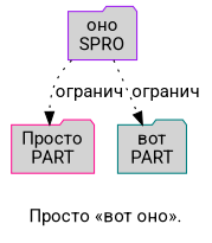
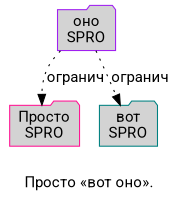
  digraph {
    fontname=Roboto
    label="Просто «вот оно»."
    node [fillcolor=lightgray fontname=Roboto penwidth=1 shape=folder style=filled]
    edge [fontname=Roboto style=dotted]
-   n1 [color=deeppink label="Просто\nPART"]
-   n2 [color=teal label="вот\nPART"]
+   n1 [color=deeppink label="Просто\nSPRO"]
+   n2 [color=teal label="вот\nSPRO"]
    n3 [color=purple label="оно\nSPRO"]
    n3 -> n1 [label="огранич"]
    n3 -> n2 [label="огранич"]
  }
